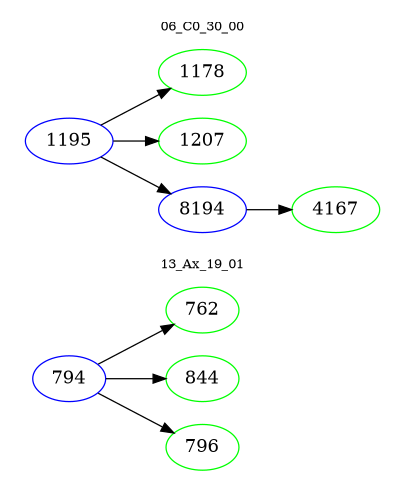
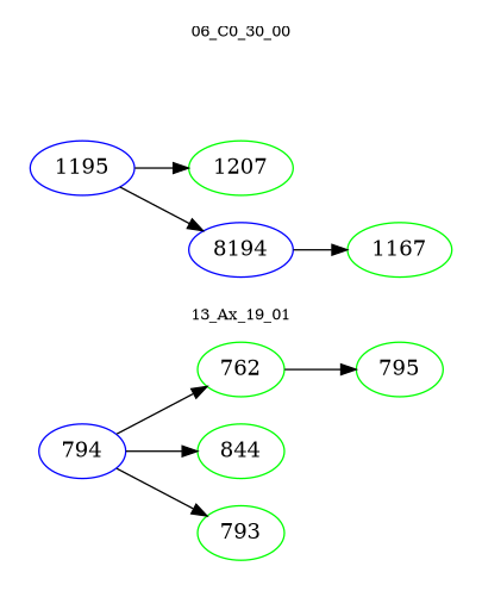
  digraph {
    rankdir=LR
    node [color=green]
    edge [color=black]
    n1 [color=blue label=794]
-   n2 [label=796]
+   n2 [label=793]
    n3 [label=844]
    n4 [label=762]
+   n5 [label=795]
    n6 [color=blue label=1195]
    n7 [color=blue label=8194]
    n8 [label=1207]
-   n9 [label=1178]
-   n10 [label=4167]
+   n10 [label=1167]
    subgraph cluster_1 {
      color=white
      fontsize=10
      label="13_Ax_19_01"
      n1
      n2
      n3
      n4
+     n5
    }
    subgraph cluster_2 {
      color=white
      fontsize=10
      label="06_C0_30_00"
      n6
      n7
      n8
-     n9
      n10
    }
    n1 -> n2
    n1 -> n3
    n1 -> n4
+   n4 -> n5
    n6 -> n7
    n6 -> n8
-   n6 -> n9
    n7 -> n10
  }
